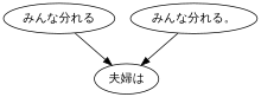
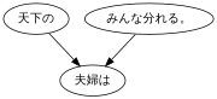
  digraph {
-   n1 [label="みんな分れる"]
+   n1 [label="天下の"]
    n2 [label="夫婦は"]
    n3 [label="みんな分れる。"]
    n1 -> n2
    n3 -> n2
  }
